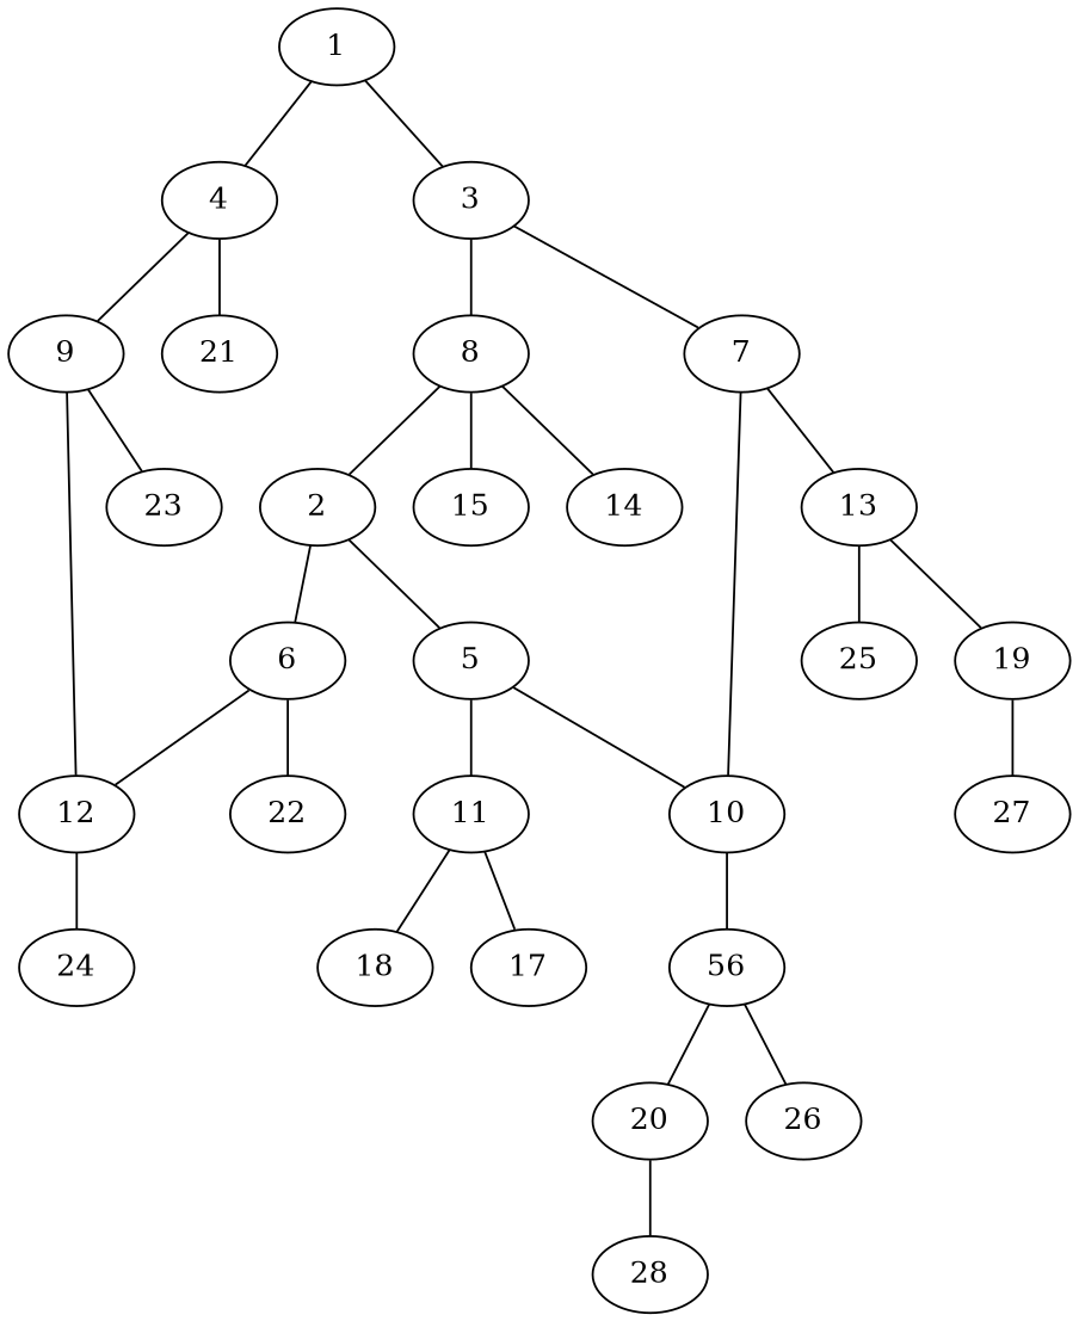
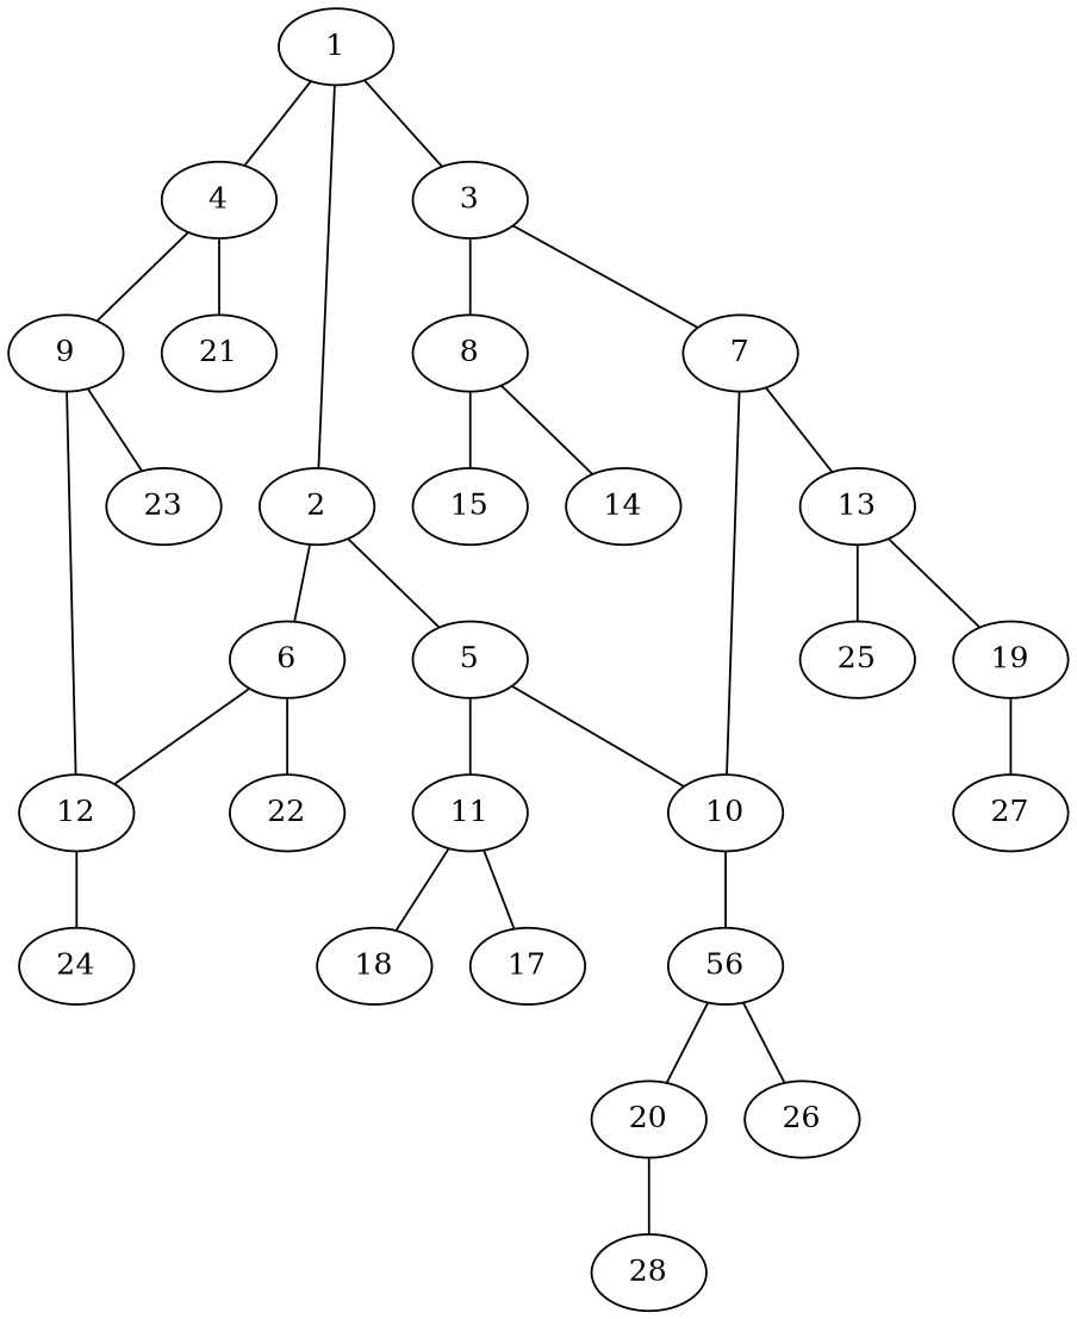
  graph {
    node [chem=C]
    edge [valence=1]
    1
    2
    3
    4
    5
    6
    7
    8 [chem=N]
    9
    21 [chem=H]
    10
    11 [chem=N]
    12
    22 [chem=H]
    13
    14 [chem=O]
    15 [chem=O]
    23 [chem=H]
    n19 [label=56]
    17 [chem=O]
    18 [chem=O]
    24 [chem=H]
    19
    25 [chem=H]
    20
    26 [chem=H]
    27 [chem=H]
    28 [chem=H]
-   8 -- 2
+   1 -- 2
    1 -- 3 [valence=2]
    1 -- 4
    2 -- 5 [valence=2]
    2 -- 6
    3 -- 7
    3 -- 8
    4 -- 9 [valence=2]
    4 -- 21
    5 -- 10
    5 -- 11
    6 -- 12 [valence=2]
    6 -- 22
    7 -- 10 [valence=2]
    7 -- 13
    8 -- 14 [valence=2]
    8 -- 15
    9 -- 12
    9 -- 23
    10 -- n19
    11 -- 17 [valence=2]
    11 -- 18
    12 -- 24
    13 -- 19 [valence=2]
    13 -- 25
    n19 -- 20 [valence=2]
    n19 -- 26
    19 -- 27
    20 -- 28
  }
